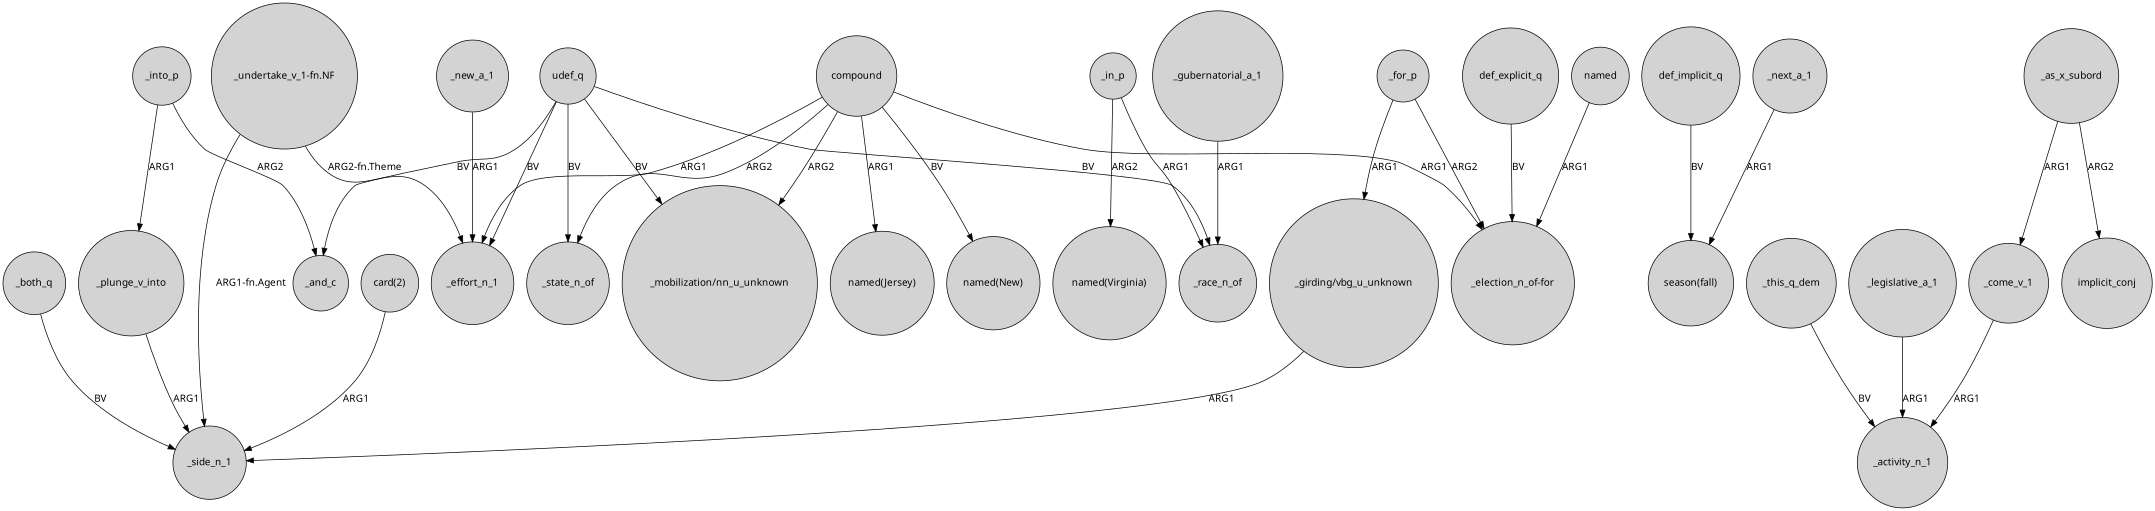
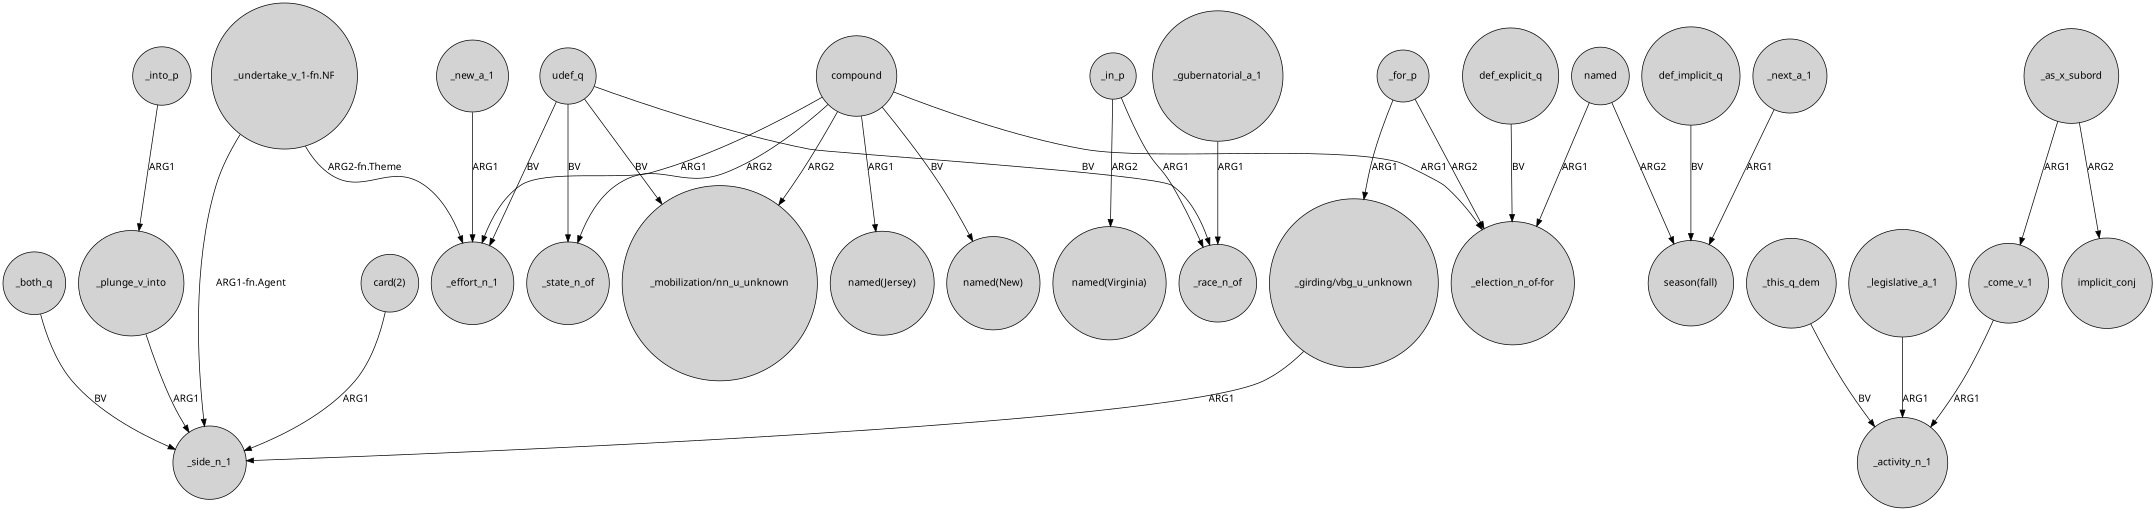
  digraph {
    fontname="Noto Sans"
    node [fontname="Noto Sans" shape=circle style=filled]
    edge [fontname="Noto Sans"]
    _both_q
    _side_n_1
    compound
    "named(New)"
    _effort_n_1
    _state_n_of
    "_election_n_of-for"
    "named(Jersey)"
    "_mobilization/nn_u_unknown"
    udef_q
    _race_n_of
-   _and_c
    _next_a_1
    "season(fall)"
    "_undertake_v_1-fn.NF"
    _new_a_1
    _into_p
    _plunge_v_into
    def_implicit_q
    _come_v_1
    _activity_n_1
    _for_p
    "_girding/vbg_u_unknown"
    "card(2)"
    def_explicit_q
    _in_p
    "named(Virginia)"
    _as_x_subord
    implicit_conj
    _this_q_dem
    n31 [label=named]
    _gubernatorial_a_1
    _legislative_a_1
    _both_q -> _side_n_1 [label=BV]
    compound -> "named(New)" [label=BV]
    compound -> _effort_n_1 [label=ARG1]
    compound -> _state_n_of [label=ARG2]
    compound -> "_election_n_of-for" [label=ARG1]
    compound -> "named(Jersey)" [label=ARG1]
    compound -> "_mobilization/nn_u_unknown" [label=ARG2]
    udef_q -> _effort_n_1 [label=BV]
    udef_q -> _state_n_of [label=BV]
    udef_q -> "_mobilization/nn_u_unknown" [label=BV]
    udef_q -> _race_n_of [label=BV]
-   udef_q -> _and_c [label=BV]
    _next_a_1 -> "season(fall)" [label=ARG1]
    "_undertake_v_1-fn.NF" -> _side_n_1 [label="ARG1-fn.Agent"]
    "_undertake_v_1-fn.NF" -> _effort_n_1 [label="ARG2-fn.Theme"]
    _new_a_1 -> _effort_n_1 [label=ARG1]
-   _into_p -> _and_c [label=ARG2]
    _into_p -> _plunge_v_into [label=ARG1]
    _plunge_v_into -> _side_n_1 [label=ARG1]
    def_implicit_q -> "season(fall)" [label=BV]
    _come_v_1 -> _activity_n_1 [label=ARG1]
    _for_p -> "_election_n_of-for" [label=ARG2]
    _for_p -> "_girding/vbg_u_unknown" [label=ARG1]
    "_girding/vbg_u_unknown" -> _side_n_1 [label=ARG1]
    "card(2)" -> _side_n_1 [label=ARG1]
    def_explicit_q -> "_election_n_of-for" [label=BV]
    _in_p -> _race_n_of [label=ARG1]
    _in_p -> "named(Virginia)" [label=ARG2]
    _as_x_subord -> _come_v_1 [label=ARG1]
    _as_x_subord -> implicit_conj [label=ARG2]
    _this_q_dem -> _activity_n_1 [label=BV]
    n31 -> "_election_n_of-for" [label=ARG1]
+   n31 -> "season(fall)" [label=ARG2]
    _gubernatorial_a_1 -> _race_n_of [label=ARG1]
    _legislative_a_1 -> _activity_n_1 [label=ARG1]
  }
